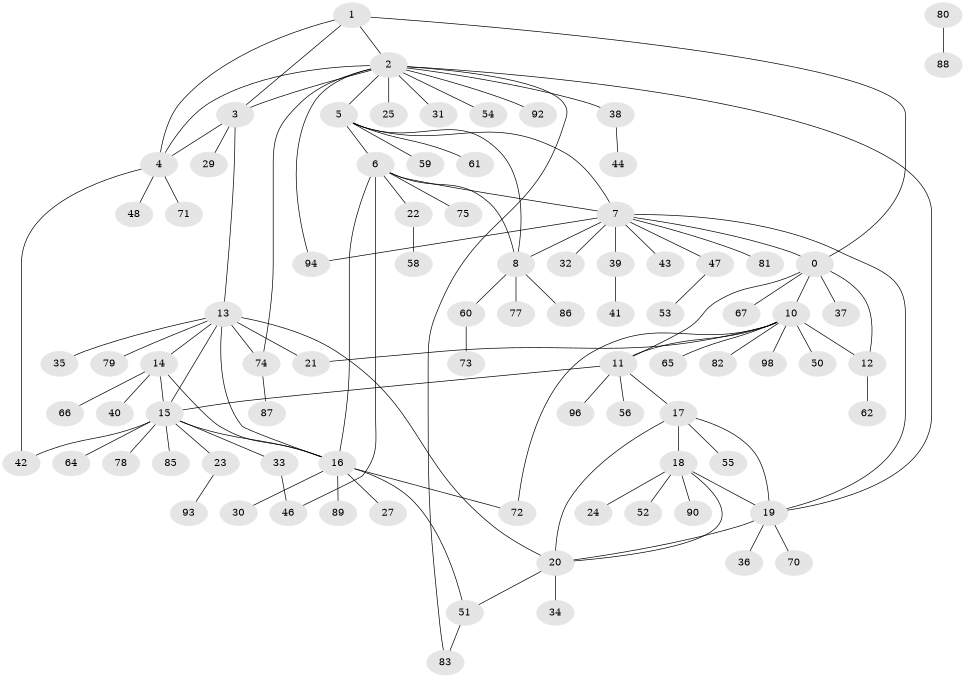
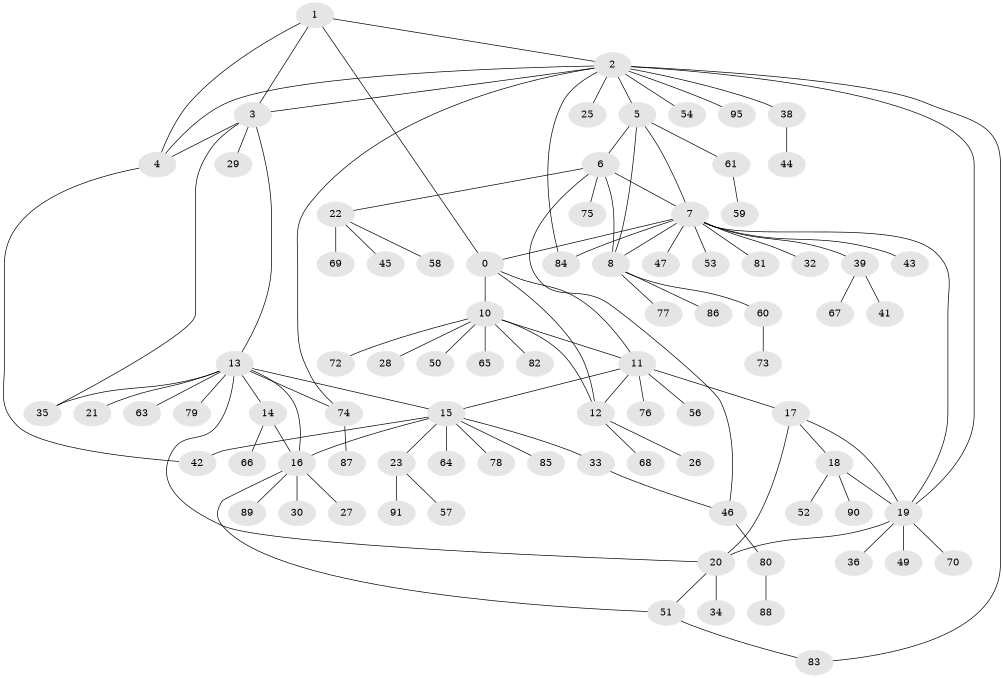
  graph {
    node [color=gray90 style=filled]
    1
    2
    3
    4
    n5 [label=0]
    5
    19
    25
-   31
    38
    54
    74
    83
-   84 [label=94]
-   92
+   84
+   92 [label=95]
    13
    29
    35
    42
-   48
-   71
    10
    11
    12
-   37
    67
    6
    7
    8
    59
    61
    20
    36
+   49
    70
    44
    87
    16
    21
    15
    14
+   63
    79
    22
    46
    75
    32
    39
    43
    47
    53
    81
    60
    77
    86
    72
    27
    30
    51
    89
+   45
    58
+   69
    80
    41
    73
-   28 [label=98]
+   28
    50
    65
    82
    17
-   76 [label=96]
+   76
    56
-   68 [label=62]
+   26
+   68
    23
    33
    64
    78
    85
    18
-   55
-   40
    66
    34
-   91 [label=93]
-   24
+   57
+   91
    52
    90
    88
    1 -- 2
    1 -- 3
    1 -- 4
    1 -- n5
    2 -- 3
    2 -- 4
    2 -- 5
    2 -- 19
    2 -- 25
-   2 -- 31
    2 -- 38
    2 -- 54
    2 -- 74
    2 -- 83
    2 -- 84
    2 -- 92
    3 -- 4
    3 -- 13
    3 -- 29
+   3 -- 35
    4 -- 42
-   4 -- 48
-   4 -- 71
    n5 -- 10
    n5 -- 11
    n5 -- 12
-   n5 -- 37
-   n5 -- 67
+   39 -- 67
    5 -- 6
    5 -- 7
    5 -- 8
-   5 -- 59
+   61 -- 59
    5 -- 61
    19 -- 20
    19 -- 36
+   19 -- 49
    19 -- 70
    38 -- 44
    74 -- 87
    13 -- 74
    13 -- 35
    13 -- 20
    13 -- 16
    13 -- 21
    13 -- 15
    13 -- 14
+   13 -- 63
    13 -- 79
    10 -- 11
    10 -- 12
-   10 -- 21
    10 -- 72
    10 -- 28
    10 -- 50
    10 -- 65
    10 -- 82
+   11 -- 12
    11 -- 15
    11 -- 17
    11 -- 76
    11 -- 56
+   12 -- 26
    12 -- 68
    6 -- 7
    6 -- 8
-   6 -- 16
    6 -- 22
    6 -- 46
    6 -- 75
    7 -- n5
    7 -- 19
    7 -- 84
    7 -- 8
    7 -- 32
    7 -- 39
    7 -- 43
    7 -- 47
-   47 -- 53
+   7 -- 53
    7 -- 81
    8 -- 60
    8 -- 77
    8 -- 86
    20 -- 51
    20 -- 34
-   16 -- 72
    16 -- 27
    16 -- 30
    16 -- 51
    16 -- 89
    15 -- 42
    15 -- 16
    15 -- 23
    15 -- 33
    15 -- 64
    15 -- 78
    15 -- 85
    14 -- 16
-   14 -- 15
-   14 -- 40
    14 -- 66
+   22 -- 45
    22 -- 58
+   22 -- 69
+   46 -- 80
    39 -- 41
    60 -- 73
    51 -- 83
    80 -- 88
    17 -- 19
    17 -- 20
    17 -- 18
-   17 -- 55
+   23 -- 57
    23 -- 91
    33 -- 46
    18 -- 19
-   18 -- 20
-   18 -- 24
    18 -- 52
    18 -- 90
  }
